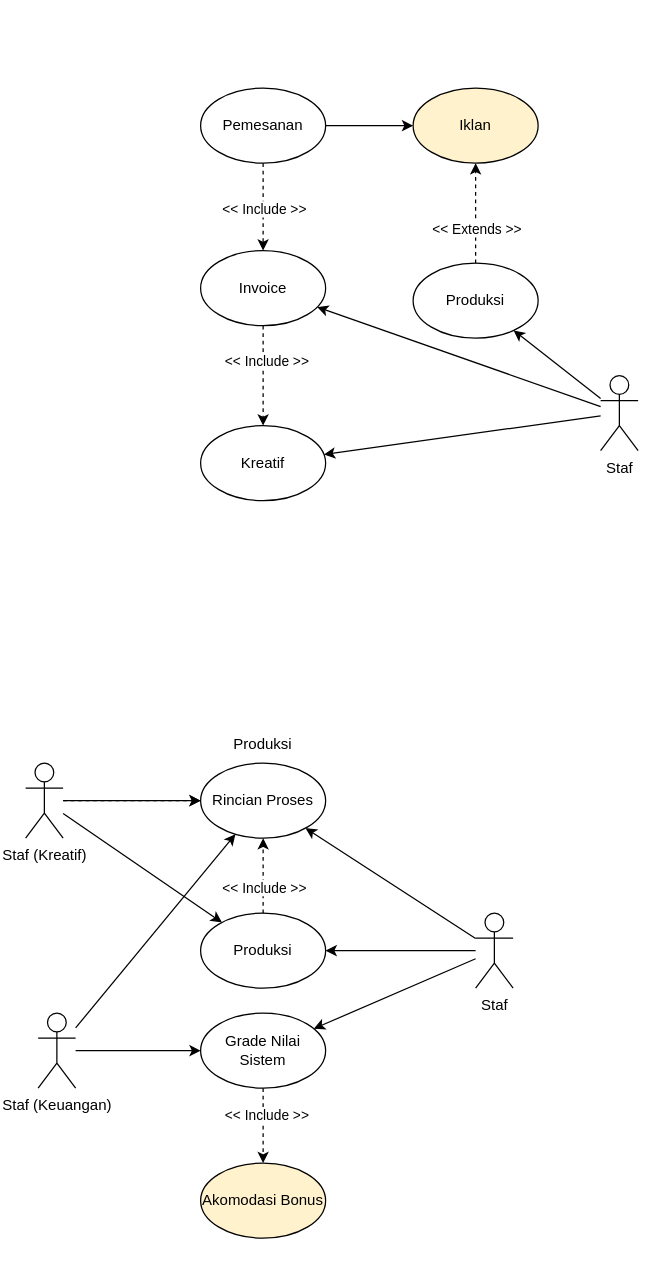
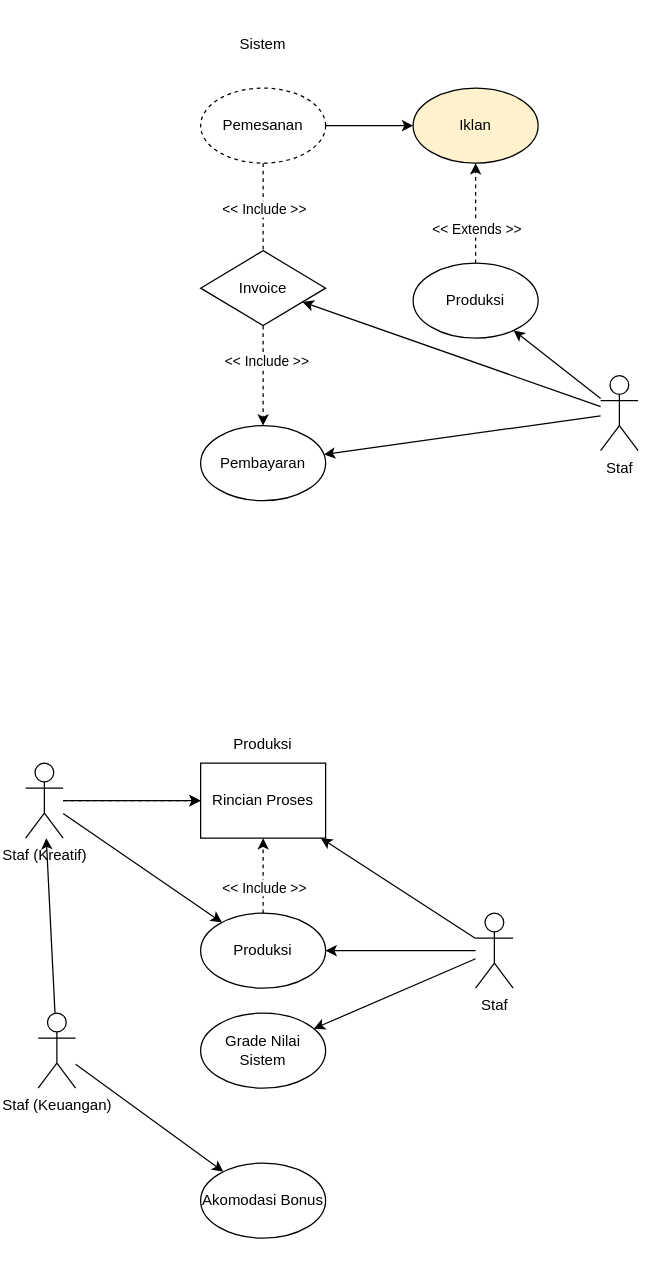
  <mxCell id="0" />
  <mxCell id="1" parent="0" />
- <mxCell id="3" value="Pemesanan" style="ellipse;whiteSpace=wrap;html=1;" vertex="1" parent="1"><mxGeometry x="160" y="70" width="100" height="60" as="geometry" /></mxCell>
+ <mxCell id="2" value="Sistem" style="text;html=1;strokeColor=none;fillColor=none;align=center;verticalAlign=middle;whiteSpace=wrap;rounded=0;" vertex="1" parent="1"><mxGeometry x="180" y="20" width="60" height="30" as="geometry" /></mxCell>
+ <mxCell id="3" value="Pemesanan" style="ellipse;whiteSpace=wrap;html=1;dashed=1;" vertex="1" parent="1"><mxGeometry x="160" y="70" width="100" height="60" as="geometry" /></mxCell>
  <mxCell id="4" value="" style="endArrow=classic;html=1;rounded=0;" edge="1" parent="1" source="3" target="5"><mxGeometry width="50" height="50" relative="1" as="geometry"><mxPoint x="220" y="310" as="sourcePoint" /><mxPoint x="380" y="100" as="targetPoint" /></mxGeometry></mxCell>
  <mxCell id="5" value="Iklan" style="ellipse;whiteSpace=wrap;html=1;fillColor=#fff2cc;" vertex="1" parent="1"><mxGeometry x="330" y="70" width="100" height="60" as="geometry" /></mxCell>
  <mxCell id="6" value="" style="endArrow=classic;html=1;rounded=0;dashed=1;" edge="1" parent="1" source="12" target="11"><mxGeometry width="50" height="50" relative="1" as="geometry"><mxPoint x="180" y="140.004" as="sourcePoint" /><mxPoint x="130" y="210" as="targetPoint" /></mxGeometry></mxCell>
  <mxCell id="7" value="&amp;lt;&amp;lt; Include &amp;gt;&amp;gt;" style="edgeLabel;html=1;align=center;verticalAlign=middle;resizable=0;points=[];" vertex="1" connectable="0" parent="6"><mxGeometry x="-0.302" y="1" relative="1" as="geometry"><mxPoint x="1" as="offset" /></mxGeometry></mxCell>
- <mxCell id="8" value="" style="endArrow=classic;html=1;rounded=0;dashed=1;" edge="1" parent="1" source="3" target="12"><mxGeometry width="50" height="50" relative="1" as="geometry"><mxPoint x="249.996" y="138.912" as="sourcePoint" /><mxPoint x="300" y="210" as="targetPoint" /></mxGeometry></mxCell>
+ <mxCell id="8" value="" style="endArrow=none;html=1;rounded=0;dashed=1;" edge="1" parent="1" source="3" target="12"><mxGeometry width="50" height="50" relative="1" as="geometry"><mxPoint x="249.996" y="138.912" as="sourcePoint" /><mxPoint x="300" y="210" as="targetPoint" /></mxGeometry></mxCell>
  <mxCell id="9" value="&amp;lt;&amp;lt; Include &amp;gt;&amp;gt;" style="edgeLabel;html=1;align=center;verticalAlign=middle;resizable=0;points=[];" vertex="1" connectable="0" parent="8"><mxGeometry x="-0.302" y="1" relative="1" as="geometry"><mxPoint x="-1" y="12" as="offset" /></mxGeometry></mxCell>
  <mxCell id="10" style="edgeStyle=orthogonalEdgeStyle;rounded=0;orthogonalLoop=1;jettySize=auto;html=1;exitX=0.5;exitY=1;exitDx=0;exitDy=0;dashed=1;" edge="1" parent="1" source="3" target="3"><mxGeometry relative="1" as="geometry" /></mxCell>
- <mxCell id="11" value="Kreatif" style="ellipse;whiteSpace=wrap;html=1;" vertex="1" parent="1"><mxGeometry x="160" y="340" width="100" height="60" as="geometry" /></mxCell>
- <mxCell id="12" value="Invoice" style="ellipse;whiteSpace=wrap;html=1;" vertex="1" parent="1"><mxGeometry x="160" y="200" width="100" height="60" as="geometry" /></mxCell>
+ <mxCell id="11" value="Pembayaran" style="ellipse;whiteSpace=wrap;html=1;" vertex="1" parent="1"><mxGeometry x="160" y="340" width="100" height="60" as="geometry" /></mxCell>
+ <mxCell id="12" value="Invoice" style="rhombus;whiteSpace=wrap;html=1;" vertex="1" parent="1"><mxGeometry x="160" y="200" width="100" height="60" as="geometry" /></mxCell>
  <mxCell id="13" value="Staf" style="shape=umlActor;verticalLabelPosition=bottom;verticalAlign=top;html=1;outlineConnect=0;" vertex="1" parent="1"><mxGeometry x="480" y="300" width="30" height="60" as="geometry" /></mxCell>
  <mxCell id="14" value="" style="endArrow=classic;html=1;rounded=0;" edge="1" parent="1" source="13" target="11"><mxGeometry width="50" height="50" relative="1" as="geometry"><mxPoint x="55" y="110" as="sourcePoint" /><mxPoint x="170" y="110" as="targetPoint" /></mxGeometry></mxCell>
  <mxCell id="15" value="" style="endArrow=classic;html=1;rounded=0;" edge="1" parent="1" source="13" target="12"><mxGeometry width="50" height="50" relative="1" as="geometry"><mxPoint x="60" y="319.565" as="sourcePoint" /><mxPoint x="127.344" y="272.717" as="targetPoint" /></mxGeometry></mxCell>
  <mxCell id="16" value="Produksi" style="ellipse;whiteSpace=wrap;html=1;" vertex="1" parent="1"><mxGeometry x="330" y="210" width="100" height="60" as="geometry" /></mxCell>
  <mxCell id="17" value="" style="endArrow=classic;html=1;rounded=0;dashed=1;" edge="1" parent="1" source="16" target="5"><mxGeometry width="50" height="50" relative="1" as="geometry"><mxPoint x="220" y="140" as="sourcePoint" /><mxPoint x="220" y="220" as="targetPoint" /></mxGeometry></mxCell>
  <mxCell id="18" value="&amp;lt;&amp;lt; Extends &amp;gt;&amp;gt;" style="edgeLabel;html=1;align=center;verticalAlign=middle;resizable=0;points=[];" vertex="1" connectable="0" parent="17"><mxGeometry x="-0.302" y="1" relative="1" as="geometry"><mxPoint x="1" as="offset" /></mxGeometry></mxCell>
  <mxCell id="19" value="" style="endArrow=classic;html=1;rounded=0;" edge="1" parent="1" source="13" target="16"><mxGeometry width="50" height="50" relative="1" as="geometry"><mxPoint x="460" y="344.118" as="sourcePoint" /><mxPoint x="261.853" y="266.413" as="targetPoint" /></mxGeometry></mxCell>
  <mxCell id="20" value="Produksi" style="text;html=1;strokeColor=none;fillColor=none;align=center;verticalAlign=middle;whiteSpace=wrap;rounded=0;" vertex="1" parent="1"><mxGeometry x="180" y="580" width="60" height="30" as="geometry" /></mxCell>
  <mxCell id="21" value="Produksi" style="ellipse;whiteSpace=wrap;html=1;" vertex="1" parent="1"><mxGeometry x="160" y="730" width="100" height="60" as="geometry" /></mxCell>
- <mxCell id="22" value="Rincian Proses" style="ellipse;whiteSpace=wrap;html=1;" vertex="1" parent="1"><mxGeometry x="160" y="610" width="100" height="60" as="geometry" /></mxCell>
+ <mxCell id="22" value="Rincian Proses" style="whiteSpace=wrap;html=1;rounded=0;" vertex="1" parent="1"><mxGeometry x="160" y="610" width="100" height="60" as="geometry" /></mxCell>
  <mxCell id="23" style="edgeStyle=orthogonalEdgeStyle;rounded=0;orthogonalLoop=1;jettySize=auto;html=1;exitX=0.5;exitY=1;exitDx=0;exitDy=0;dashed=1;" edge="1" parent="1" source="21" target="21"><mxGeometry relative="1" as="geometry" /></mxCell>
  <mxCell id="24" value="Staf" style="shape=umlActor;verticalLabelPosition=bottom;verticalAlign=top;html=1;outlineConnect=0;" vertex="1" parent="1"><mxGeometry x="380" y="730" width="30" height="60" as="geometry" /></mxCell>
  <mxCell id="25" value="Grade Nilai Sistem" style="ellipse;whiteSpace=wrap;html=1;" vertex="1" parent="1"><mxGeometry x="160" y="810" width="100" height="60" as="geometry" /></mxCell>
  <mxCell id="26" value="" style="endArrow=classic;html=1;rounded=0;" edge="1" parent="1" source="30" target="22"><mxGeometry width="50" height="50" relative="1" as="geometry"><mxPoint x="460" y="904.118" as="sourcePoint" /><mxPoint x="410.422" y="823.808" as="targetPoint" /></mxGeometry></mxCell>
  <mxCell id="27" value="" style="endArrow=classic;html=1;rounded=0;dashed=1;" edge="1" parent="1" source="21" target="22"><mxGeometry width="50" height="50" relative="1" as="geometry"><mxPoint x="220" y="270" as="sourcePoint" /><mxPoint x="220" y="350" as="targetPoint" /></mxGeometry></mxCell>
  <mxCell id="28" value="&amp;lt;&amp;lt; Include &amp;gt;&amp;gt;" style="edgeLabel;html=1;align=center;verticalAlign=middle;resizable=0;points=[];" vertex="1" connectable="0" parent="27"><mxGeometry x="-0.302" y="1" relative="1" as="geometry"><mxPoint x="1" as="offset" /></mxGeometry></mxCell>
  <mxCell id="29" value="" style="edgeStyle=orthogonalEdgeStyle;rounded=0;orthogonalLoop=1;jettySize=auto;html=1;dashed=1;" edge="1" parent="1" source="30" target="22"><mxGeometry relative="1" as="geometry" /></mxCell>
  <mxCell id="30" value="Staf (Kreatif)" style="shape=umlActor;verticalLabelPosition=bottom;verticalAlign=top;html=1;outlineConnect=0;" vertex="1" parent="1"><mxGeometry x="20" y="610" width="30" height="60" as="geometry" /></mxCell>
  <mxCell id="31" value="Staf (Keuangan)" style="shape=umlActor;verticalLabelPosition=bottom;verticalAlign=top;html=1;outlineConnect=0;" vertex="1" parent="1"><mxGeometry x="30" y="810" width="30" height="60" as="geometry" /></mxCell>
  <mxCell id="32" value="" style="endArrow=classic;html=1;rounded=0;" edge="1" parent="1" source="24" target="22"><mxGeometry width="50" height="50" relative="1" as="geometry"><mxPoint x="490" y="347.368" as="sourcePoint" /><mxPoint x="258.688" y="460.995" as="targetPoint" /></mxGeometry></mxCell>
- <mxCell id="33" value="" style="endArrow=classic;html=1;rounded=0;" edge="1" parent="1" source="31" target="25"><mxGeometry width="50" height="50" relative="1" as="geometry"><mxPoint x="390" y="751.081" as="sourcePoint" /><mxPoint x="255.515" y="671.117" as="targetPoint" /></mxGeometry></mxCell>
- <mxCell id="34" value="Akomodasi Bonus" style="ellipse;whiteSpace=wrap;html=1;fillColor=#fff2cc;" vertex="1" parent="1"><mxGeometry x="160" y="930" width="100" height="60" as="geometry" /></mxCell>
- <mxCell id="35" value="" style="endArrow=classic;html=1;rounded=0;dashed=1;" edge="1" parent="1" source="25" target="34"><mxGeometry width="50" height="50" relative="1" as="geometry"><mxPoint x="220" y="740" as="sourcePoint" /><mxPoint x="220" y="680" as="targetPoint" /></mxGeometry></mxCell>
- <mxCell id="36" value="&amp;lt;&amp;lt; Include &amp;gt;&amp;gt;" style="edgeLabel;html=1;align=center;verticalAlign=middle;resizable=0;points=[];" vertex="1" connectable="0" parent="35"><mxGeometry x="-0.302" y="1" relative="1" as="geometry"><mxPoint x="1" as="offset" /></mxGeometry></mxCell>
- <mxCell id="37" value="" style="endArrow=classic;html=1;rounded=0;" edge="1" parent="1" source="31" target="22"><mxGeometry width="50" height="50" relative="1" as="geometry"><mxPoint x="70" y="840.909" as="sourcePoint" /><mxPoint x="170.253" y="846.985" as="targetPoint" /></mxGeometry></mxCell>
+ <mxCell id="33" value="" style="endArrow=classic;html=1;rounded=0;" edge="1" parent="1" source="31" target="30"><mxGeometry width="50" height="50" relative="1" as="geometry"><mxPoint x="390" y="751.081" as="sourcePoint" /><mxPoint x="255.515" y="671.117" as="targetPoint" /></mxGeometry></mxCell>
+ <mxCell id="34" value="Akomodasi Bonus" style="ellipse;whiteSpace=wrap;html=1;" vertex="1" parent="1"><mxGeometry x="160" y="930" width="100" height="60" as="geometry" /></mxCell>
+ <mxCell id="37" value="" style="endArrow=classic;html=1;rounded=0;" edge="1" parent="1" source="31" target="34"><mxGeometry width="50" height="50" relative="1" as="geometry"><mxPoint x="70" y="840.909" as="sourcePoint" /><mxPoint x="170.253" y="846.985" as="targetPoint" /></mxGeometry></mxCell>
  <mxCell id="38" value="" style="endArrow=classic;html=1;rounded=0;" edge="1" parent="1" source="24" target="25"><mxGeometry width="50" height="50" relative="1" as="geometry"><mxPoint x="390" y="751.081" as="sourcePoint" /><mxPoint x="255.515" y="671.117" as="targetPoint" /></mxGeometry></mxCell>
  <mxCell id="39" value="" style="endArrow=classic;html=1;rounded=0;" edge="1" parent="1" source="24" target="21"><mxGeometry width="50" height="50" relative="1" as="geometry"><mxPoint x="390" y="751.081" as="sourcePoint" /><mxPoint x="255.515" y="671.117" as="targetPoint" /></mxGeometry></mxCell>
  <mxCell id="40" value="" style="endArrow=classic;html=1;rounded=0;" edge="1" parent="1" source="30" target="21"><mxGeometry width="50" height="50" relative="1" as="geometry"><mxPoint x="390" y="760.27" as="sourcePoint" /><mxPoint x="253.952" y="672.023" as="targetPoint" /></mxGeometry></mxCell>
